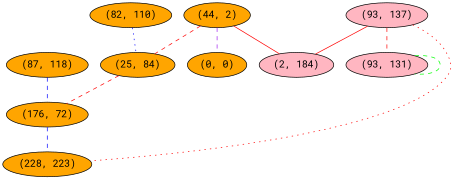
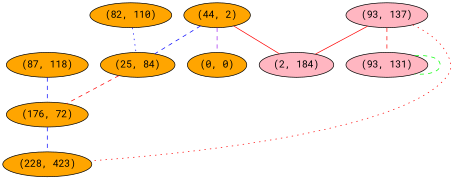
  graph {
    fontname="Roboto Mono"
    node [fillcolor=orange fontname="Roboto Mono" style=filled]
    edge [color=red fontname="Roboto Mono" style=dashed weight=1]
    "(82, 110)"
    n2 [label="(25, 84)"]
    "(176, 72)"
    "(44, 2)"
    "(0, 0)"
    "(2, 184)" [fillcolor=lightpink]
-   "(228, 223)"
+   "(228, 223)" [label="(228, 423)"]
    "(93, 137)" [fillcolor=lightpink]
    "(93, 131)" [fillcolor=lightpink]
    "(87, 118)"
    "(82, 110)" -- n2 [color=blue style=dotted weight=3]
    n2 -- "(176, 72)"
    "(176, 72)" -- "(228, 223)" [color=blue weight=3]
-   "(44, 2)" -- n2 [weight=3]
+   "(44, 2)" -- n2 [color=blue weight=3]
    "(44, 2)" -- "(0, 0)" [color=purple weight=4]
    "(44, 2)" -- "(2, 184)" [style=solid]
    "(93, 137)" -- "(2, 184)" [style=solid]
    "(93, 137)" -- "(228, 223)" [style=dotted]
    "(93, 137)" -- "(93, 131)"
    "(93, 131)" -- "(93, 131)" [color=green weight=2]
    "(87, 118)" -- "(176, 72)" [color=blue weight=3]
  }
